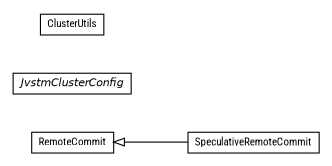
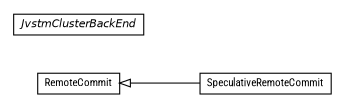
  digraph {
    nodesep=0.25
    ranksep=0.5
    rankdir=LR
    fontname="Roboto Condensed"
    node [fontcolor=black fontname="Roboto Condensed" fontsize=10.0 shape=plaintext]
    n1 [label=<<table title="pt.ist.fenixframework.backend.jvstm.cluster.RemoteCommit" border="0" cellborder="1" cellspacing="0" cellpadding="2" port="p" href="./RemoteCommit.html"> 		<tr><td><table border="0" cellspacing="0" cellpadding="1"> <tr><td align="center" balign="center"> RemoteCommit </td></tr> 		</table></td></tr> 		</table>>]
    n2 [label=<<table title="pt.ist.fenixframework.backend.jvstm.cluster.RemoteCommit.SpeculativeRemoteCommit" border="0" cellborder="1" cellspacing="0" cellpadding="2" port="p" href="./RemoteCommit.SpeculativeRemoteCommit.html"> 		<tr><td><table border="0" cellspacing="0" cellpadding="1"> <tr><td align="center" balign="center"> SpeculativeRemoteCommit </td></tr> 		</table></td></tr> 		</table>>]
-   n3 [label=<<table title="pt.ist.fenixframework.backend.jvstm.cluster.JvstmClusterConfig" border="0" cellborder="1" cellspacing="0" cellpadding="2" port="p" href="./JvstmClusterConfig.html"> 		<tr><td><table border="0" cellspacing="0" cellpadding="1"> <tr><td align="center" balign="center"><font face="Helvetica-Oblique"> JvstmClusterConfig </font></td></tr> 		</table></td></tr> 		</table>>]
-   n5 [label=<<table title="pt.ist.fenixframework.backend.jvstm.cluster.ClusterUtils" border="0" cellborder="1" cellspacing="0" cellpadding="2" port="p" href="./ClusterUtils.html"> 		<tr><td><table border="0" cellspacing="0" cellpadding="1"> <tr><td align="center" balign="center"> ClusterUtils </td></tr> 		</table></td></tr> 		</table>>]
+   n4 [label=<<table title="pt.ist.fenixframework.backend.jvstm.cluster.JvstmClusterBackEnd" border="0" cellborder="1" cellspacing="0" cellpadding="2" port="p" href="./JvstmClusterBackEnd.html"> 		<tr><td><table border="0" cellspacing="0" cellpadding="1"> <tr><td align="center" balign="center"><font face="Helvetica-Oblique"> JvstmClusterBackEnd </font></td></tr> 		</table></td></tr> 		</table>>]
    n1 -> n2 [arrowtail=empty dir=back fontname="Roboto Condensed" fontsize=10 headport=p labelfontname=Helvetica labelfontsize=10 tailport=p]
  }
